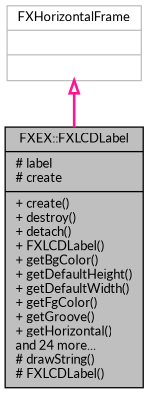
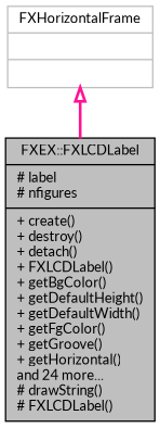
  digraph {
    fontname=Lato
    node [fontname=Lato fontsize=10 shape=record style=filled]
-   n1 [color=black fillcolor=grey75 fontcolor=black height=0.2 label="{FXEX::FXLCDLabel\n|# label\l# create\l|+ create()\l+ destroy()\l+ detach()\l+ FXLCDLabel()\l+ getBgColor()\l+ getDefaultHeight()\l+ getDefaultWidth()\l+ getFgColor()\l+ getGroove()\l+ getHorizontal()\land 24 more...\l# drawString()\l# FXLCDLabel()\l}" width=0.4]
+   n1 [color=black fillcolor=grey75 fontcolor=black height=0.2 label="{FXEX::FXLCDLabel\n|# label\l# nfigures\l|+ create()\l+ destroy()\l+ detach()\l+ FXLCDLabel()\l+ getBgColor()\l+ getDefaultHeight()\l+ getDefaultWidth()\l+ getFgColor()\l+ getGroove()\l+ getHorizontal()\land 24 more...\l# drawString()\l# FXLCDLabel()\l}" width=0.4]
    n2 [color=grey75 fillcolor=white height=0.2 label="{FXHorizontalFrame\n||}" width=0.4]
    n2 -> n1 [arrowtail=onormal color=deeppink dir=back fontname=Lato fontsize=10 labelfontname=Helvetica labelfontsize=10 style=bold]
  }
